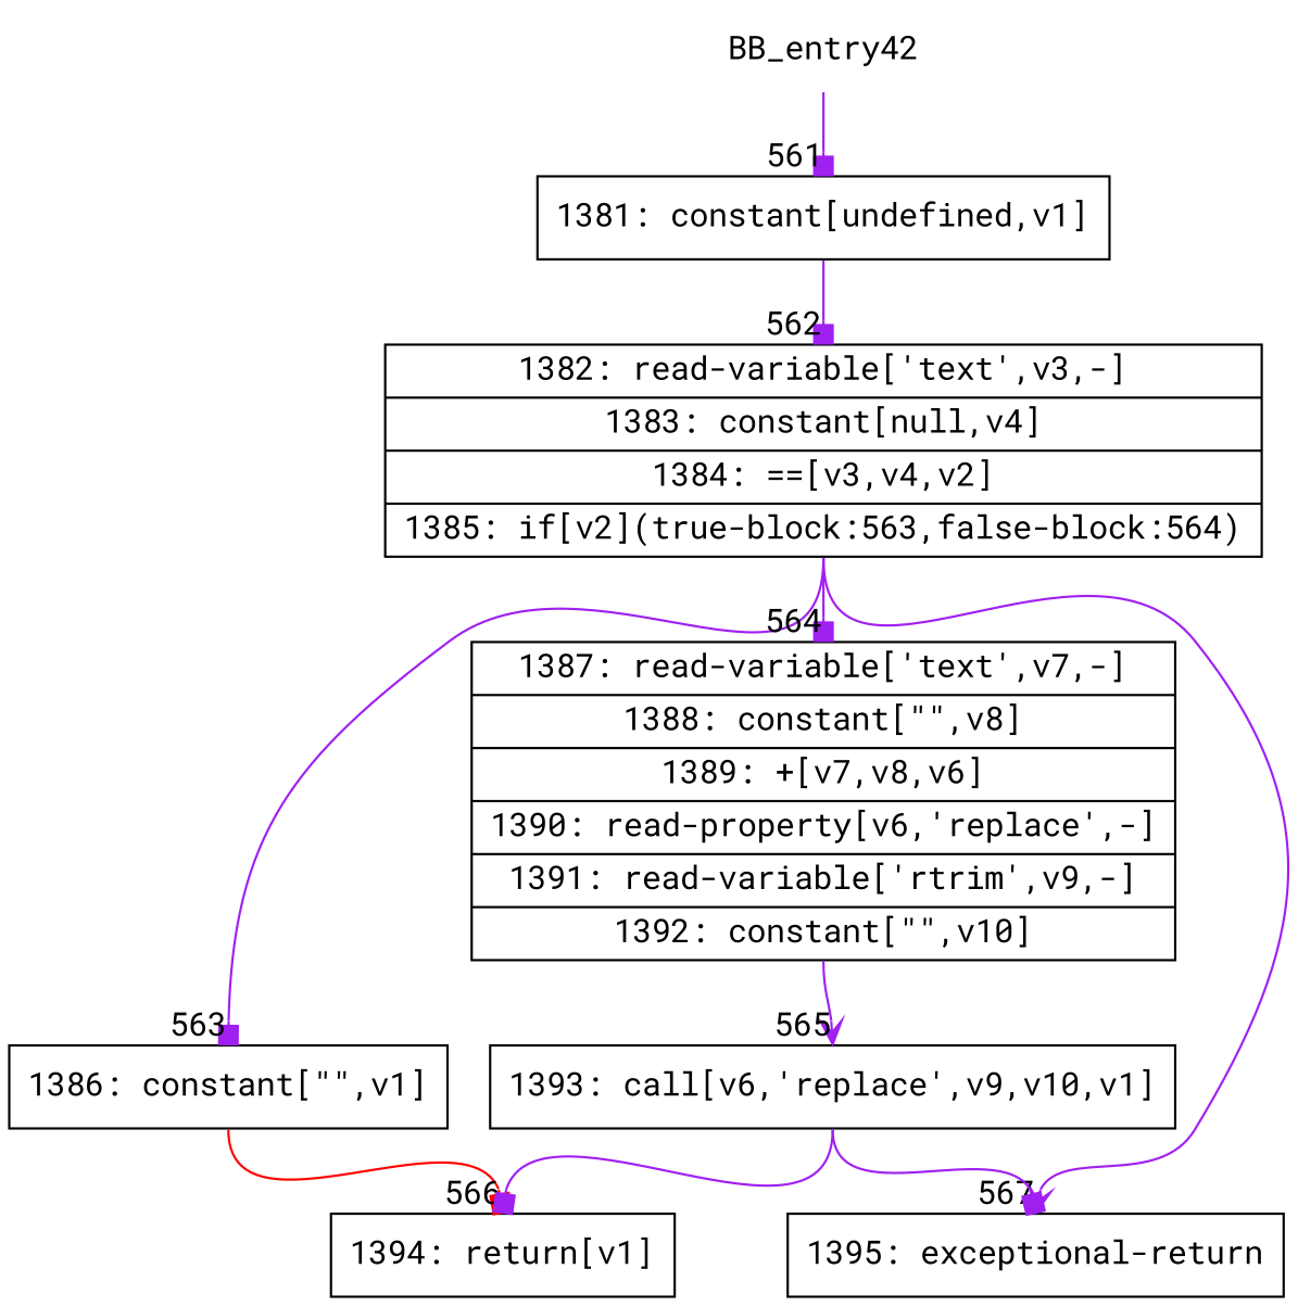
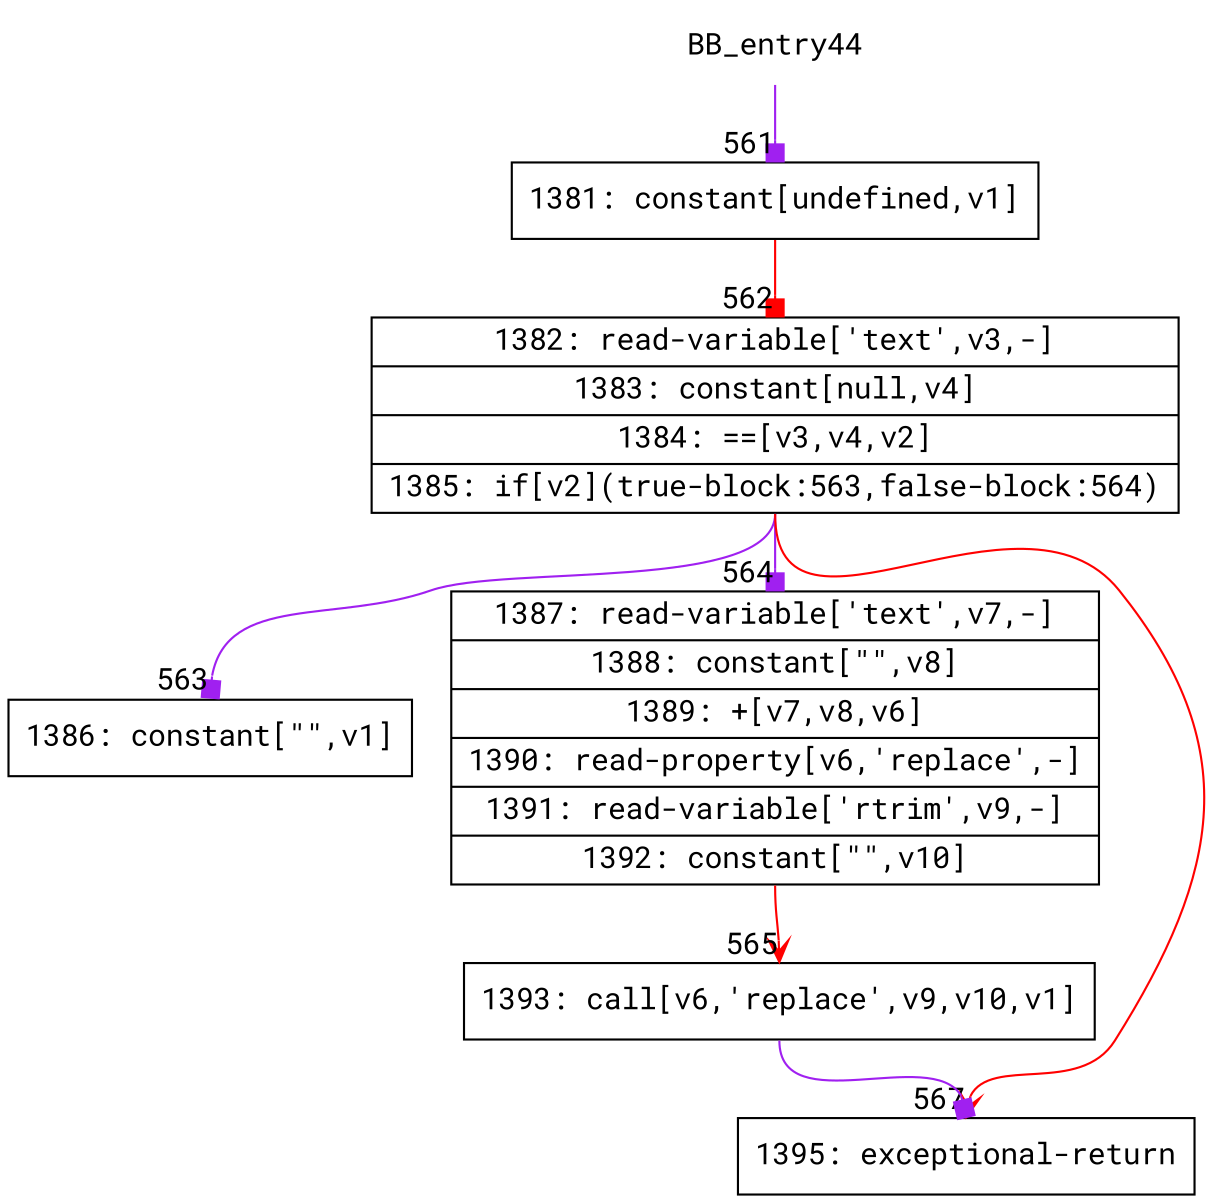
  digraph {
    fontname="Roboto Mono"
    rankdir=TD
    node [fontname="Roboto Mono" shape=record]
    edge [arrowhead=box color=purple fontname="Roboto Mono" headport=n tailport=s]
-   BB_entry42 [shape=none]
+   BB_entry42 [shape=none label=BB_entry44]
    n2 [label="{1381: constant[undefined,v1]}"]
    n3 [label="{1382: read-variable['text',v3,-]|1383: constant[null,v4]|1384: ==[v3,v4,v2]|1385: if[v2](true-block:563,false-block:564)}"]
    n4 [label="{1386: constant[\"\",v1]}"]
    n5 [label="{1387: read-variable['text',v7,-]|1388: constant[\"\",v8]|1389: +[v7,v8,v6]|1390: read-property[v6,'replace',-]|1391: read-variable['rtrim',v9,-]|1392: constant[\"\",v10]}"]
    n6 [label="{1395: exceptional-return}"]
-   n7 [label="{1394: return[v1]}"]
    n8 [label="{1393: call[v6,'replace',v9,v10,v1]}"]
    BB_entry42 -> n2 [headlabel="    561"]
-   n2 -> n3 [headlabel="      562"]
+   n2 -> n3 [color=red headlabel="      562"]
    n3 -> n4 [headlabel="      563"]
    n3 -> n5 [headlabel="      564"]
-   n3 -> n6 [arrowhead=vee headlabel="      567"]
-   n4 -> n7 [color=red headlabel="      566"]
-   n5 -> n8 [arrowhead=vee headlabel="      565"]
+   n3 -> n6 [arrowhead=vee color=red headlabel="      567"]
+   n5 -> n8 [arrowhead=vee color=red headlabel="      565"]
    n8 -> n6
-   n8 -> n7
  }
